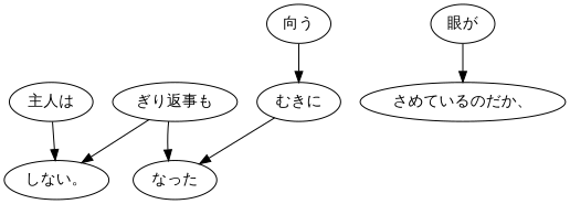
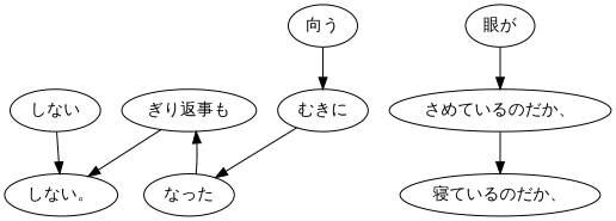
  digraph {
-   n1 [label="主人は"]
+   n1 [label="しない"]
    n2 [label="しない。"]
    n3 [label="眼が"]
    n4 [label="さめているのだか、"]
+   n5 [label="寝ているのだか、"]
    n6 [label="向う"]
    n7 [label="むきに"]
    n8 [label="なった"]
    n9 [label="ぎり返事も"]
    n1 -> n2
    n3 -> n4
+   n4 -> n5
    n6 -> n7
    n7 -> n8
-   n9 -> n8
+   n8 -> n9
    n9 -> n2
  }
